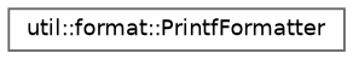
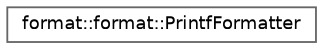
  digraph {
    rankdir=LR
-   n1 [color=grey40 fillcolor=white fontname=Helvetica fontsize=10 height=0.2 label="util::format::PrintfFormatter" shape=box style=filled width=0.4]
+   n1 [color=grey40 fillcolor=white fontname=Helvetica fontsize=10 height=0.2 label="format::format::PrintfFormatter" shape=box style=filled width=0.4]
  }
